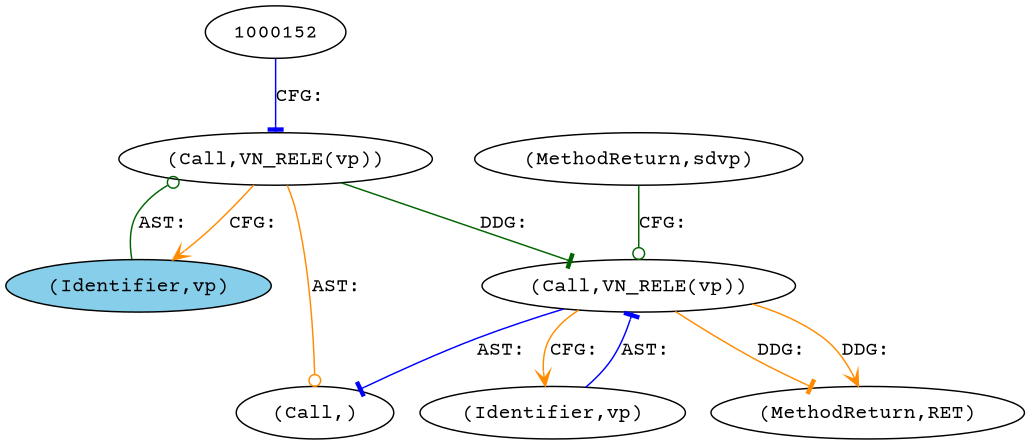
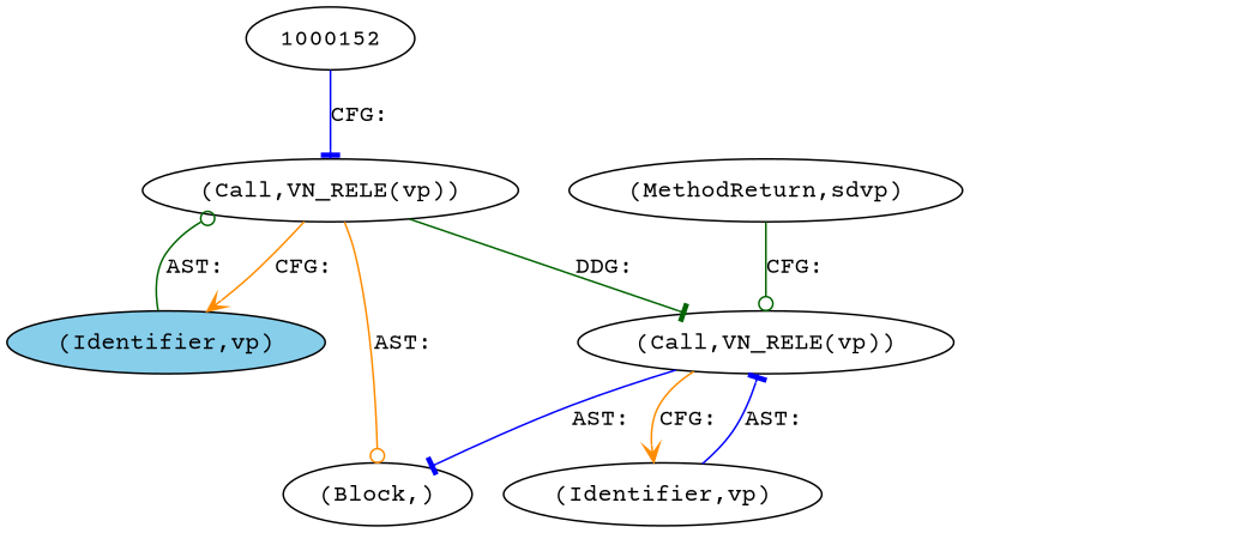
  digraph {
    fontname="Courier Prime"
    node [fillcolor=white fontname="Courier Prime" style=filled]
    edge [arrowhead=tee color=darkorange fontname="Courier Prime"]
    n1 [label="(Call,VN_RELE(vp))"]
    n2 [label="(Call,VN_RELE(vp))"]
    n3 [fillcolor=skyblue label="(Identifier,vp)"]
-   n4 [label="(Call,)"]
-   n5 [label="(MethodReturn,RET)"]
+   n4 [label="(Block,)"]
    n6 [label="(Identifier,vp)"]
    n7 [label="(MethodReturn,sdvp)"]
    1000152
    n1 -> n2 [color=darkgreen label="DDG: "]
    n1 -> n3 [arrowhead=vee label="CFG: "]
    n1 -> n4 [arrowhead=odot label="AST: "]
    n2 -> n4 [color=blue label="AST: "]
-   n2 -> n5 [arrowhead=vee label="DDG: "]
-   n2 -> n5 [label="DDG: "]
    n2 -> n6 [arrowhead=vee label="CFG: "]
    n3 -> n1 [arrowhead=odot color=darkgreen label="AST: "]
    n6 -> n2 [color=blue label="AST: "]
    n7 -> n2 [arrowhead=odot color=darkgreen label="CFG: "]
    1000152 -> n1 [color=blue label="CFG: "]
  }
